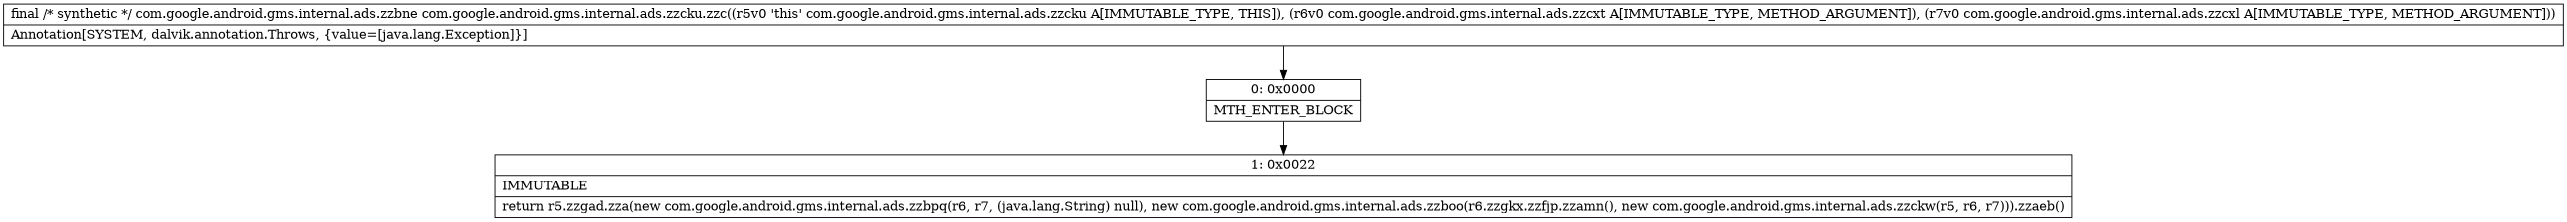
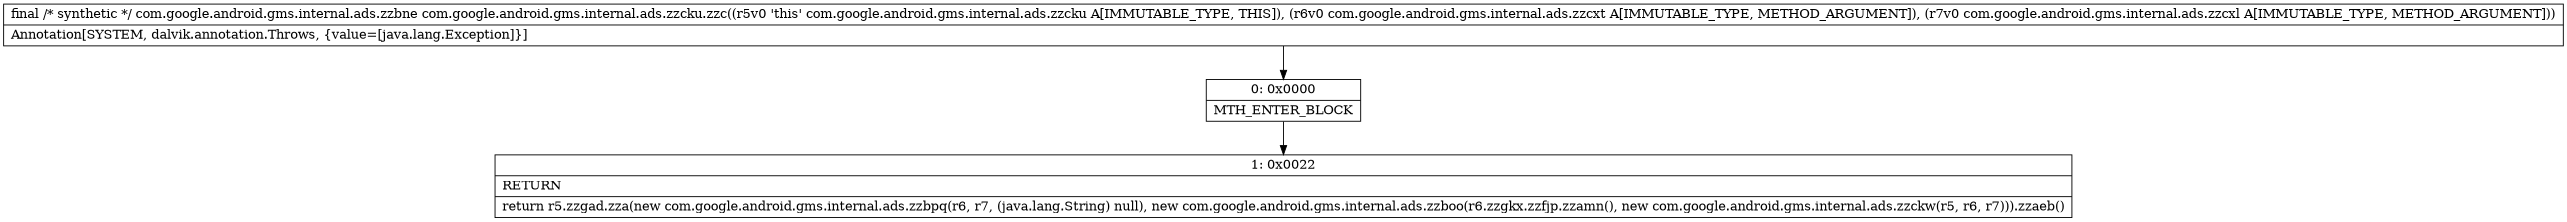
  digraph {
    node [shape=record]
    n1 [label="{0\:\ 0x0000|MTH_ENTER_BLOCK\l}"]
-   n2 [label="{1\:\ 0x0022|IMMUTABLE\l|return r5.zzgad.zza(new com.google.android.gms.internal.ads.zzbpq(r6, r7, (java.lang.String) null), new com.google.android.gms.internal.ads.zzboo(r6.zzgkx.zzfjp.zzamn(), new com.google.android.gms.internal.ads.zzckw(r5, r6, r7))).zzaeb()\l}"]
+   n2 [label="{1\:\ 0x0022|RETURN\l|return r5.zzgad.zza(new com.google.android.gms.internal.ads.zzbpq(r6, r7, (java.lang.String) null), new com.google.android.gms.internal.ads.zzboo(r6.zzgkx.zzfjp.zzamn(), new com.google.android.gms.internal.ads.zzckw(r5, r6, r7))).zzaeb()\l}"]
    n3 [label="{final \/* synthetic *\/ com.google.android.gms.internal.ads.zzbne com.google.android.gms.internal.ads.zzcku.zzc((r5v0 'this' com.google.android.gms.internal.ads.zzcku A[IMMUTABLE_TYPE, THIS]), (r6v0 com.google.android.gms.internal.ads.zzcxt A[IMMUTABLE_TYPE, METHOD_ARGUMENT]), (r7v0 com.google.android.gms.internal.ads.zzcxl A[IMMUTABLE_TYPE, METHOD_ARGUMENT]))  | Annotation[SYSTEM, dalvik.annotation.Throws, \{value=[java.lang.Exception]\}]\l}"]
    n1 -> n2
    n3 -> n1
  }
